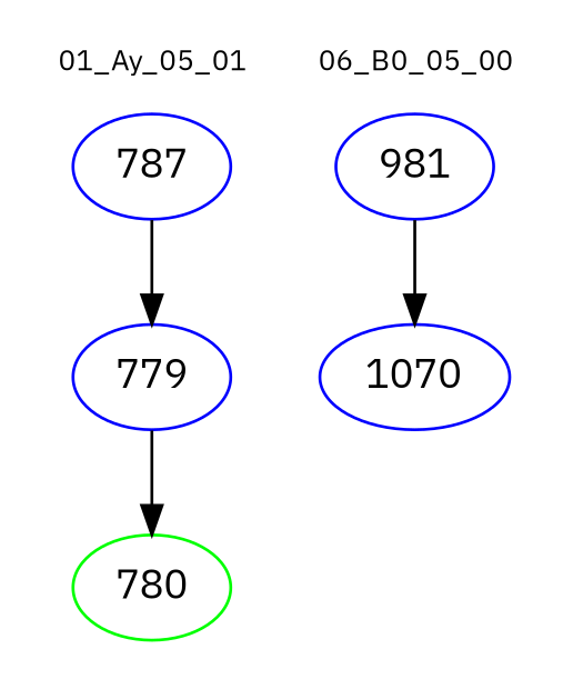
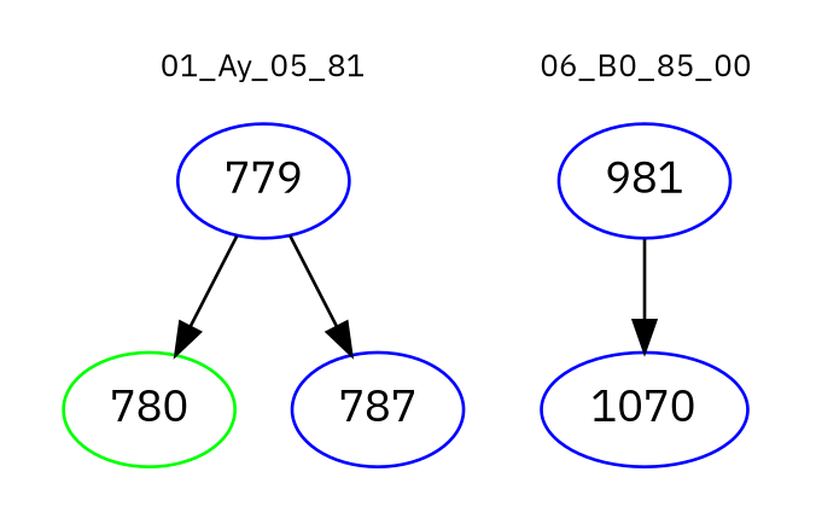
  digraph {
    fontname="IBM Plex Sans"
    node [color=blue fontname="IBM Plex Sans"]
    edge [color=black fontname="IBM Plex Sans"]
    n1 [label=779]
    n2 [color=green label=780]
    n3 [label=787]
    n4 [label=981]
    n5 [label=1070]
    subgraph cluster_1 {
      color=white
      fontsize=10
-     label="01_Ay_05_01"
+     label="01_Ay_05_81"
      n1
      n2
      n3
    }
    subgraph cluster_2 {
      color=white
      fontsize=10
-     label="06_B0_05_00"
+     label="06_B0_85_00"
      n4
      n5
    }
    n1 -> n2
-   n3 -> n1
+   n1 -> n3
    n4 -> n5
  }
